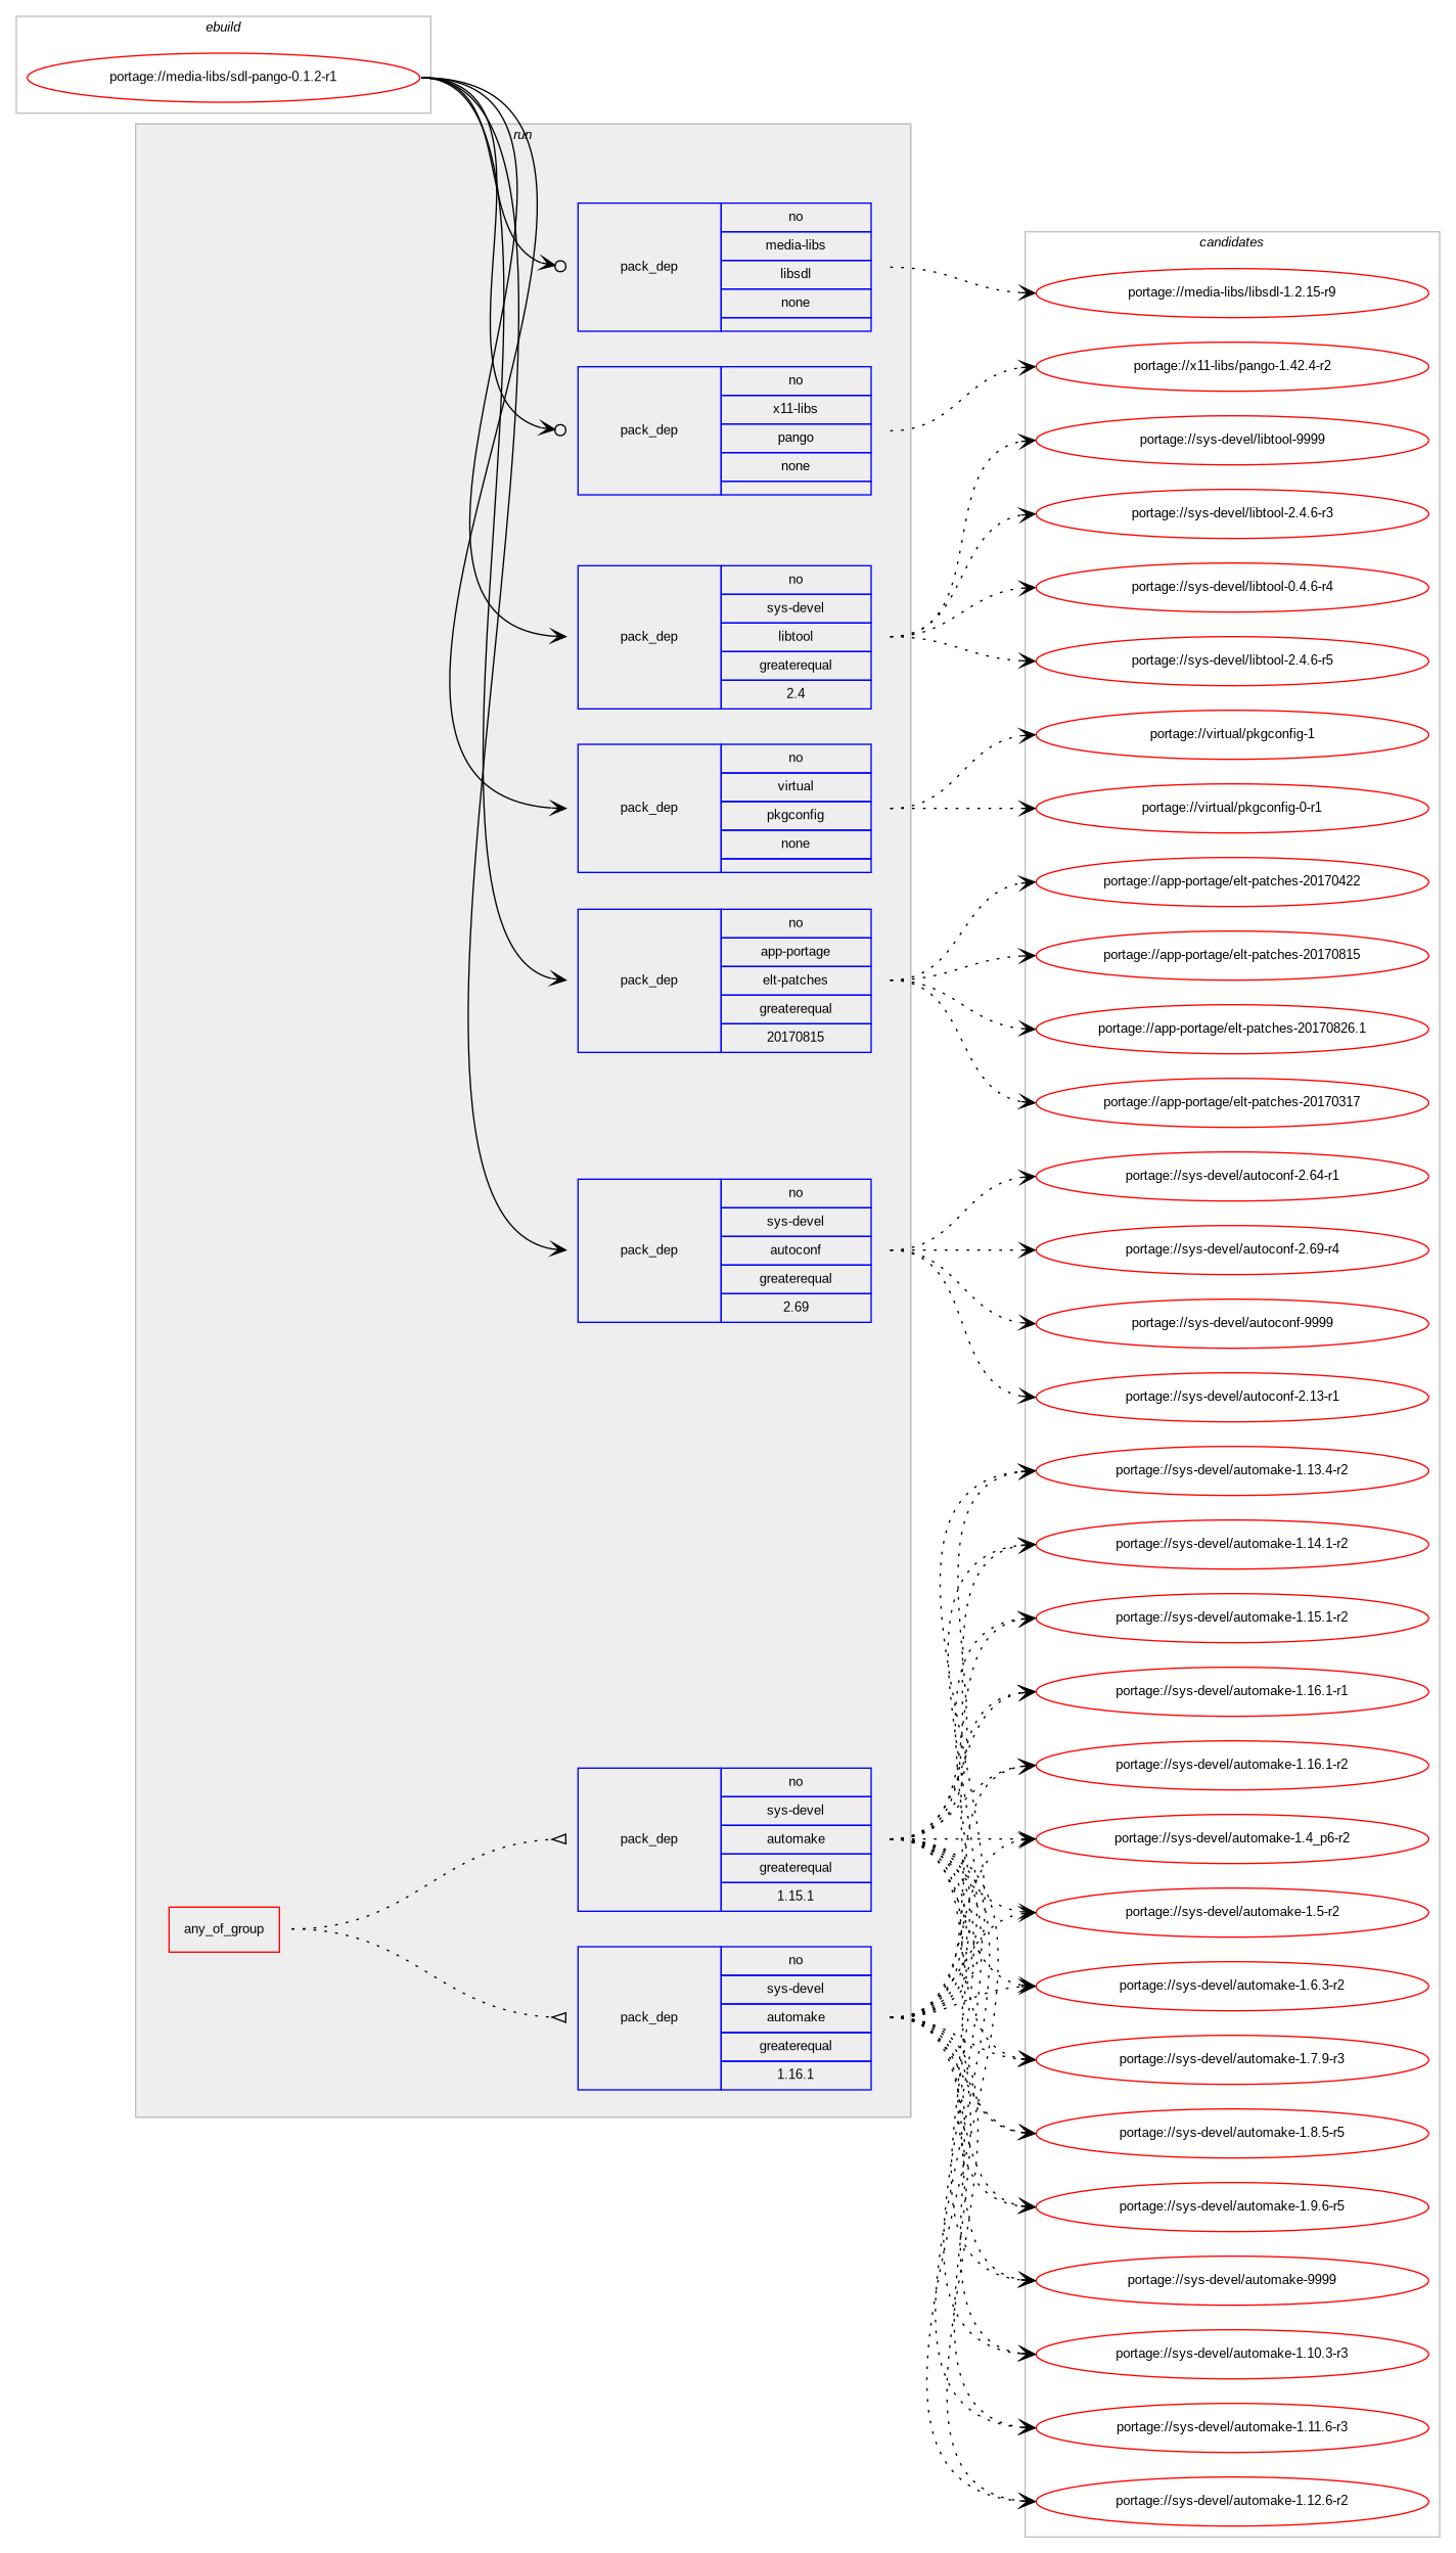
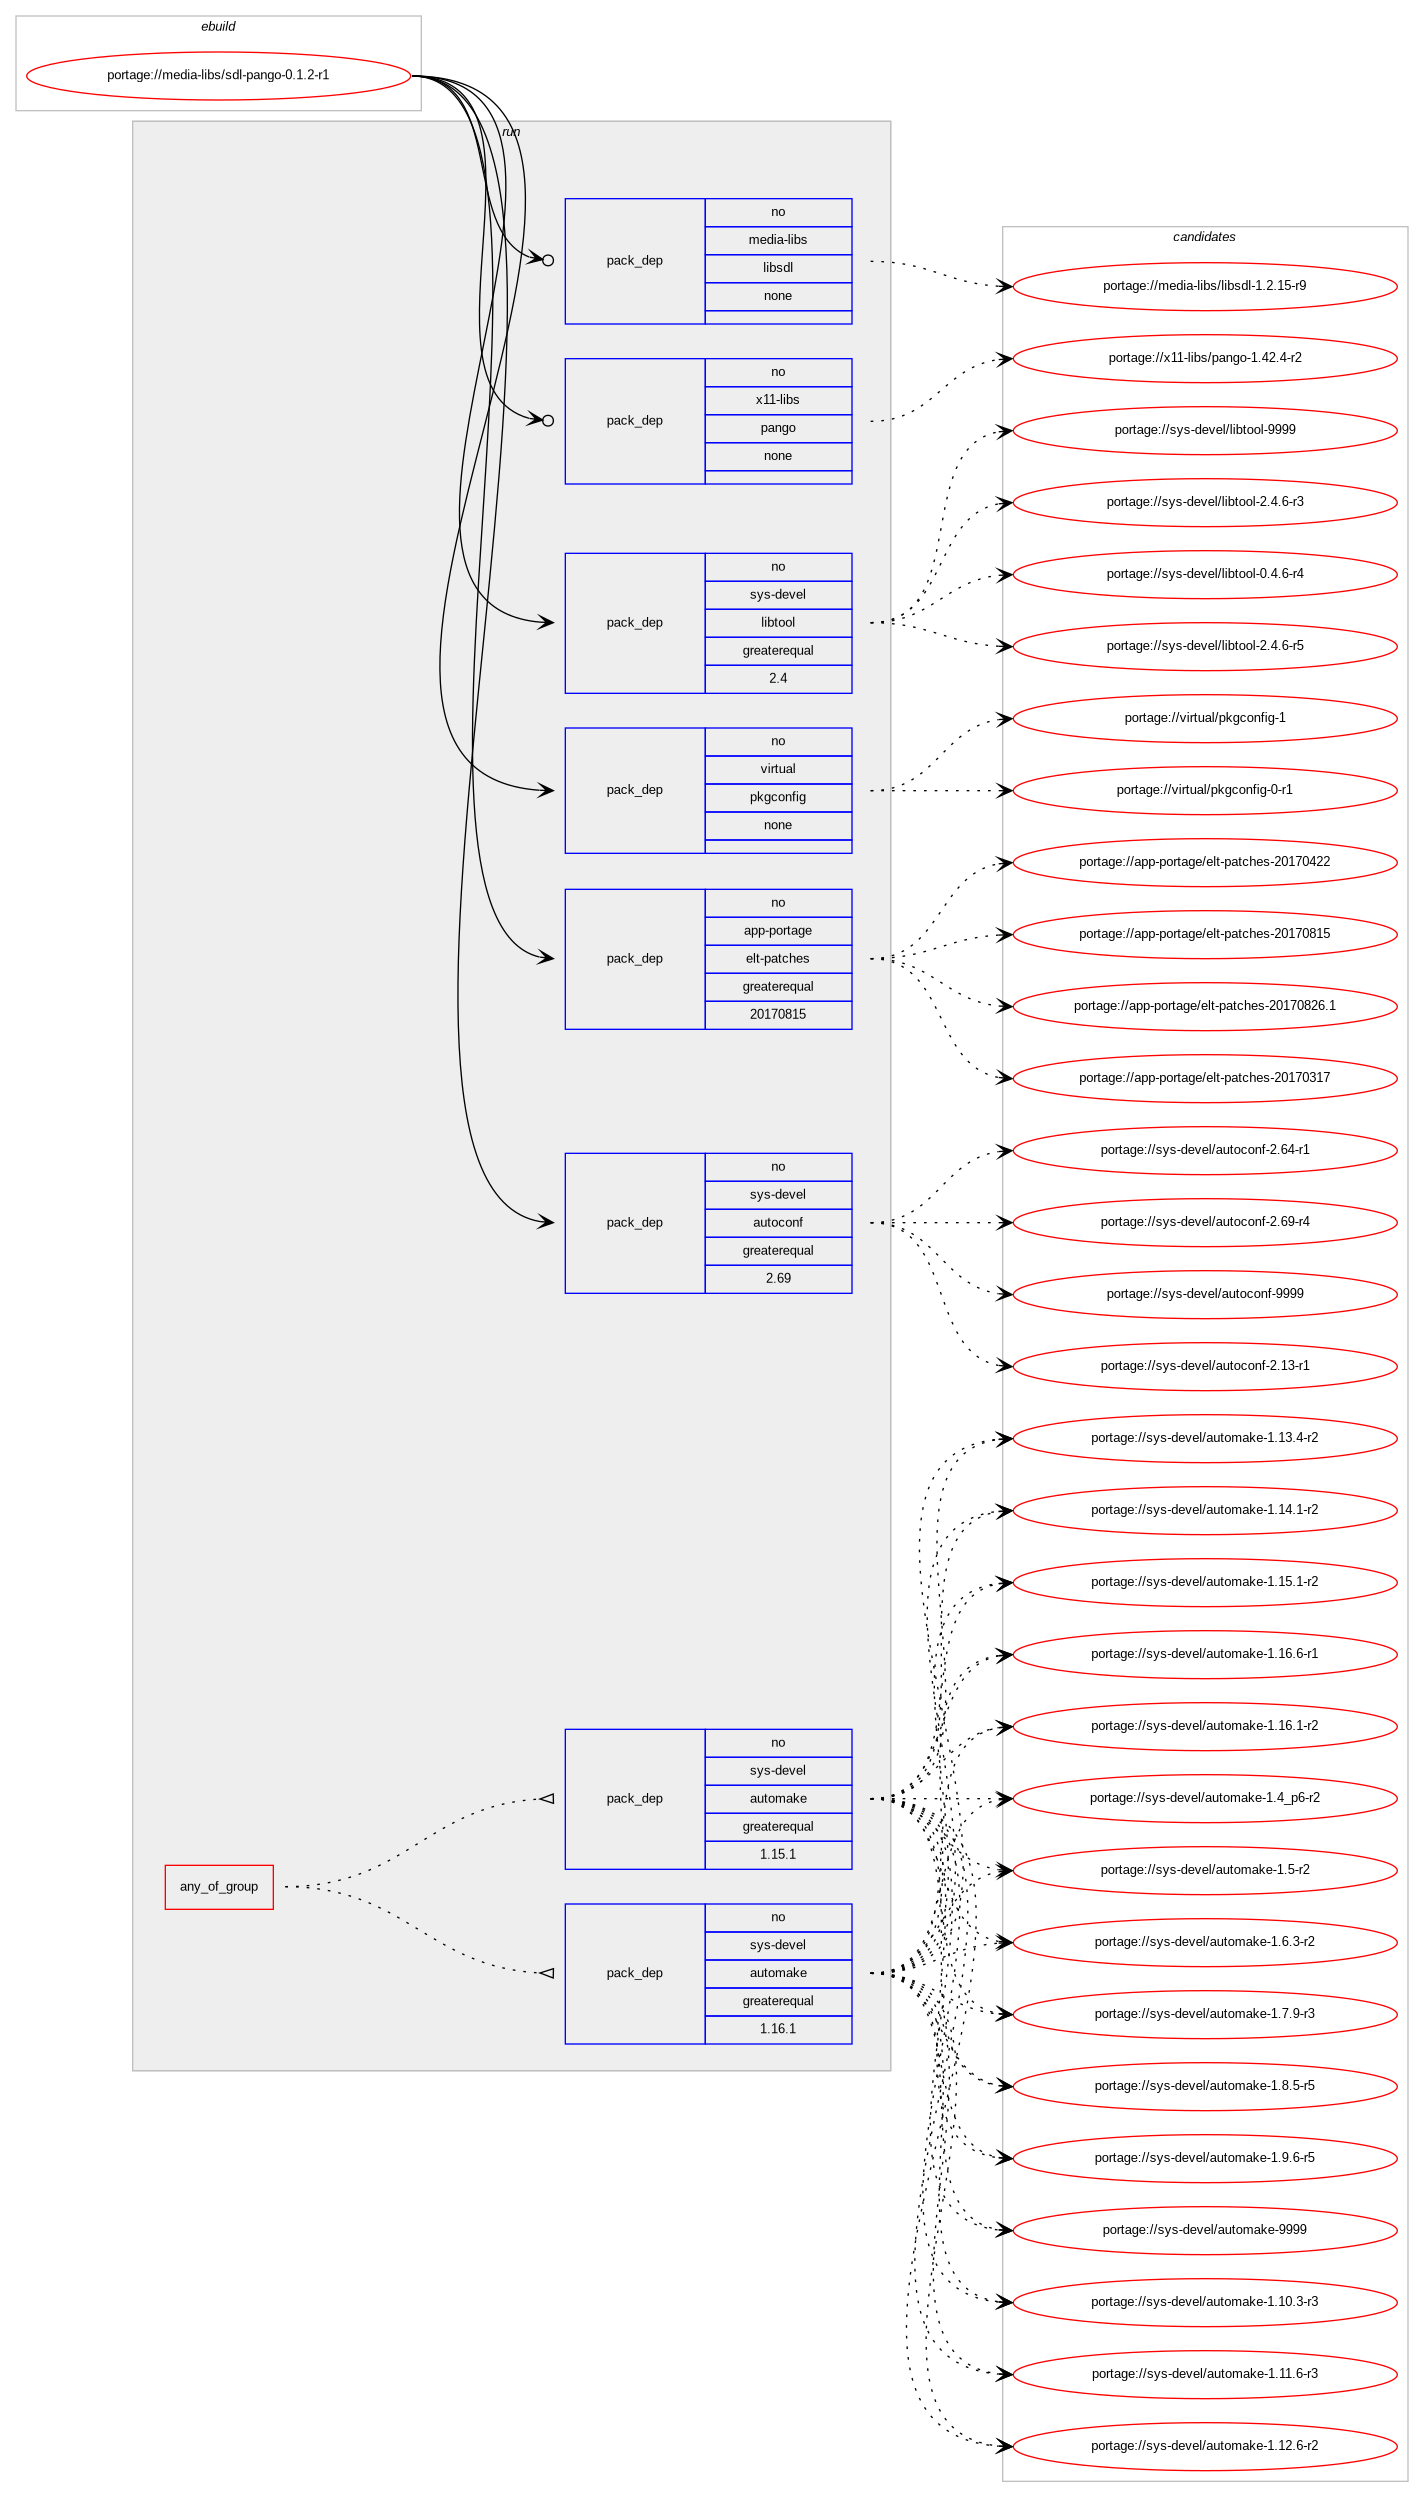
  digraph {
    compound=true
    concentrate=true
    fontname="Liberation Sans"
    fontsize=10
    newrank=true
    rankdir=LR
    ranksep=1.5
    node [color=red fontname="Liberation Sans" fontsize=10]
    edge [arrowhead=vee fontname="Liberation Sans" headport=w style=dotted tailport=e weight=100]
    n1 [label="portage://media-libs/sdl-pango-0.1.2-r1" width=4]
    n2 [color=blue label=<<TABLE BORDER="0" CELLBORDER="1" CELLSPACING="0" CELLPADDING="4" WIDTH="220"><TR><TD ROWSPAN="6" CELLPADDING="30">pack_dep</TD></TR><TR><TD WIDTH="110">no</TD></TR><TR><TD>sys-devel</TD></TR><TR><TD>automake</TD></TR><TR><TD>greaterequal</TD></TR><TR><TD>1.16.1</TD></TR></TABLE>> shape=none]
    n3 [color=blue label=<<TABLE BORDER="0" CELLBORDER="1" CELLSPACING="0" CELLPADDING="4" WIDTH="220"><TR><TD ROWSPAN="6" CELLPADDING="30">pack_dep</TD></TR><TR><TD WIDTH="110">no</TD></TR><TR><TD>sys-devel</TD></TR><TR><TD>automake</TD></TR><TR><TD>greaterequal</TD></TR><TR><TD>1.15.1</TD></TR></TABLE>> shape=none]
    n4 [label=<<TABLE BORDER="0" CELLBORDER="1" CELLSPACING="0" CELLPADDING="4"><TR><TD CELLPADDING="10">any_of_group</TD></TR></TABLE>> shape=none]
    n5 [color=blue label=<<TABLE BORDER="0" CELLBORDER="1" CELLSPACING="0" CELLPADDING="4" WIDTH="220"><TR><TD ROWSPAN="6" CELLPADDING="30">pack_dep</TD></TR><TR><TD WIDTH="110">no</TD></TR><TR><TD>app-portage</TD></TR><TR><TD>elt-patches</TD></TR><TR><TD>greaterequal</TD></TR><TR><TD>20170815</TD></TR></TABLE>> shape=none]
    n6 [color=blue label=<<TABLE BORDER="0" CELLBORDER="1" CELLSPACING="0" CELLPADDING="4" WIDTH="220"><TR><TD ROWSPAN="6" CELLPADDING="30">pack_dep</TD></TR><TR><TD WIDTH="110">no</TD></TR><TR><TD>sys-devel</TD></TR><TR><TD>autoconf</TD></TR><TR><TD>greaterequal</TD></TR><TR><TD>2.69</TD></TR></TABLE>> shape=none]
    n7 [color=blue label=<<TABLE BORDER="0" CELLBORDER="1" CELLSPACING="0" CELLPADDING="4" WIDTH="220"><TR><TD ROWSPAN="6" CELLPADDING="30">pack_dep</TD></TR><TR><TD WIDTH="110">no</TD></TR><TR><TD>sys-devel</TD></TR><TR><TD>libtool</TD></TR><TR><TD>greaterequal</TD></TR><TR><TD>2.4</TD></TR></TABLE>> shape=none]
    n8 [color=blue label=<<TABLE BORDER="0" CELLBORDER="1" CELLSPACING="0" CELLPADDING="4" WIDTH="220"><TR><TD ROWSPAN="6" CELLPADDING="30">pack_dep</TD></TR><TR><TD WIDTH="110">no</TD></TR><TR><TD>virtual</TD></TR><TR><TD>pkgconfig</TD></TR><TR><TD>none</TD></TR><TR><TD></TD></TR></TABLE>> shape=none]
    n9 [color=blue label=<<TABLE BORDER="0" CELLBORDER="1" CELLSPACING="0" CELLPADDING="4" WIDTH="220"><TR><TD ROWSPAN="6" CELLPADDING="30">pack_dep</TD></TR><TR><TD WIDTH="110">no</TD></TR><TR><TD>media-libs</TD></TR><TR><TD>libsdl</TD></TR><TR><TD>none</TD></TR><TR><TD></TD></TR></TABLE>> shape=none]
    n10 [color=blue label=<<TABLE BORDER="0" CELLBORDER="1" CELLSPACING="0" CELLPADDING="4" WIDTH="220"><TR><TD ROWSPAN="6" CELLPADDING="30">pack_dep</TD></TR><TR><TD WIDTH="110">no</TD></TR><TR><TD>x11-libs</TD></TR><TR><TD>pango</TD></TR><TR><TD>none</TD></TR><TR><TD></TD></TR></TABLE>> shape=none]
    n11 [label="portage://sys-devel/automake-1.10.3-r3" width=4]
    n12 [label="portage://sys-devel/automake-1.11.6-r3" width=4]
    n13 [label="portage://sys-devel/automake-1.12.6-r2" width=4]
    n14 [label="portage://sys-devel/automake-1.13.4-r2" width=4]
    n15 [label="portage://sys-devel/automake-1.14.1-r2" width=4]
    n16 [label="portage://sys-devel/automake-1.15.1-r2" width=4]
-   n17 [label="portage://sys-devel/automake-1.16.1-r1" width=4]
+   n17 [label="portage://sys-devel/automake-1.16.6-r1" width=4]
    n18 [label="portage://sys-devel/automake-1.16.1-r2" width=4]
    n19 [label="portage://sys-devel/automake-1.4_p6-r2" width=4]
    n20 [label="portage://sys-devel/automake-1.5-r2" width=4]
    n21 [label="portage://sys-devel/automake-1.6.3-r2" width=4]
    n22 [label="portage://sys-devel/automake-1.7.9-r3" width=4]
    n23 [label="portage://sys-devel/automake-1.8.5-r5" width=4]
    n24 [label="portage://sys-devel/automake-1.9.6-r5" width=4]
    n25 [label="portage://sys-devel/automake-9999" width=4]
    n26 [label="portage://app-portage/elt-patches-20170317" width=4]
    n27 [label="portage://app-portage/elt-patches-20170422" width=4]
    n28 [label="portage://app-portage/elt-patches-20170815" width=4]
    n29 [label="portage://app-portage/elt-patches-20170826.1" width=4]
    n30 [label="portage://sys-devel/autoconf-2.13-r1" width=4]
    n31 [label="portage://sys-devel/autoconf-2.64-r1" width=4]
    n32 [label="portage://sys-devel/autoconf-2.69-r4" width=4]
    n33 [label="portage://sys-devel/autoconf-9999" width=4]
    n34 [label="portage://sys-devel/libtool-2.4.6-r3" width=4]
    n35 [label="portage://sys-devel/libtool-0.4.6-r4" width=4]
    n36 [label="portage://sys-devel/libtool-2.4.6-r5" width=4]
    n37 [label="portage://sys-devel/libtool-9999" width=4]
    n38 [label="portage://virtual/pkgconfig-0-r1" width=4]
    n39 [label="portage://virtual/pkgconfig-1" width=4]
    n40 [label="portage://media-libs/libsdl-1.2.15-r9" width=4]
    n41 [label="portage://x11-libs/pango-1.42.4-r2" width=4]
    subgraph cluster_1 {
      color=gray
      label=<<i>ebuild</i>>
      rank=same
      n1
    }
    subgraph cluster_2 {
      color=gray
      label=<<i>dependencies</i>>
      subgraph cluster_3 {
        color=gray
        fillcolor="#eeeeee"
        label=<<i>compile</i>>
        style=filled
        subgraph sub_4 {
          color=gray
          fillcolor="#eeeeee"
          label=<<i>compile</i>>
          style=filled
          n4
          subgraph sub_5 {
            color=gray
            fillcolor="#eeeeee"
            label=<<i>compile</i>>
            style=filled
            n2
          }
          subgraph sub_6 {
            color=gray
            fillcolor="#eeeeee"
            label=<<i>compile</i>>
            style=filled
            n3
          }
        }
        subgraph sub_7 {
          color=gray
          fillcolor="#eeeeee"
          label=<<i>compile</i>>
          style=filled
          n5
        }
        subgraph sub_8 {
          color=gray
          fillcolor="#eeeeee"
          label=<<i>compile</i>>
          style=filled
          n6
        }
        subgraph sub_9 {
          color=gray
          fillcolor="#eeeeee"
          label=<<i>compile</i>>
          style=filled
          n7
        }
        subgraph sub_10 {
          color=gray
          fillcolor="#eeeeee"
          label=<<i>compile</i>>
          style=filled
          n8
        }
      }
      subgraph cluster_11 {
        color=gray
        fillcolor="#eeeeee"
        label=<<i>compile and run</i>>
        style=filled
        subgraph sub_12 {
          color=gray
          fillcolor="#eeeeee"
          label=<<i>compile and run</i>>
          style=filled
          n9
        }
        subgraph sub_13 {
          color=gray
          fillcolor="#eeeeee"
          label=<<i>compile and run</i>>
          style=filled
          n10
        }
      }
      subgraph cluster_14 {
        color=gray
        fillcolor="#eeeeee"
        label=<<i>run</i>>
        style=filled
      }
    }
    subgraph cluster_15 {
      color=gray
      label=<<i>candidates</i>>
      rank=same
      subgraph sub_16 {
        color=black
        label=<<i>candidates</i>>
        nodesep=1
        rank=same
        n11
        n12
        n13
        n14
        n15
        n16
        n17
        n18
        n19
        n20
        n21
        n22
        n23
        n24
        n25
      }
      subgraph sub_17 {
        color=black
        label=<<i>candidates</i>>
        nodesep=1
        rank=same
        n11
        n12
        n13
        n14
        n15
        n16
        n17
        n18
        n19
        n20
        n21
        n22
        n23
        n24
        n25
      }
      subgraph sub_18 {
        color=black
        label=<<i>candidates</i>>
        nodesep=1
        rank=same
        n26
        n27
        n28
        n29
      }
      subgraph sub_19 {
        color=black
        label=<<i>candidates</i>>
        nodesep=1
        rank=same
        n30
        n31
        n32
        n33
      }
      subgraph sub_20 {
        color=black
        label=<<i>candidates</i>>
        nodesep=1
        rank=same
        n34
        n35
        n36
        n37
      }
      subgraph sub_21 {
        color=black
        label=<<i>candidates</i>>
        nodesep=1
        rank=same
        n38
        n39
      }
      subgraph sub_22 {
        color=black
        label=<<i>candidates</i>>
        nodesep=1
        rank=same
        n40
      }
      subgraph sub_23 {
        color=black
        label=<<i>candidates</i>>
        nodesep=1
        rank=same
        n41
      }
    }
    n1 -> n5 [style=solid weight=20]
    n1 -> n6 [style=solid weight=20]
    n1 -> n7 [style=solid weight=20]
    n1 -> n8 [style=solid weight=20]
    n1 -> n9 [arrowhead=odotvee style=solid weight=20]
    n1 -> n10 [arrowhead=odotvee style=solid weight=20]
    n2 -> n11
    n2 -> n12
    n2 -> n13
    n2 -> n14
    n2 -> n15
    n2 -> n16
    n2 -> n17
    n2 -> n18
    n2 -> n19
    n2 -> n20
    n2 -> n21
    n2 -> n22
    n2 -> n23
    n2 -> n24
    n2 -> n25
    n3 -> n11
    n3 -> n12
    n3 -> n13
    n3 -> n14
    n3 -> n15
    n3 -> n16
    n3 -> n17
    n3 -> n18
    n3 -> n19
    n3 -> n20
    n3 -> n21
    n3 -> n22
    n3 -> n23
    n3 -> n24
    n3 -> n25
    n4 -> n2 [arrowhead=oinv weight=20]
    n4 -> n3 [arrowhead=oinv weight=20]
    n5 -> n26
    n5 -> n27
    n5 -> n28
    n5 -> n29
    n6 -> n30
    n6 -> n31
    n6 -> n32
    n6 -> n33
    n7 -> n34
    n7 -> n35
    n7 -> n36
    n7 -> n37
    n8 -> n38
    n8 -> n39
    n9 -> n40
    n10 -> n41
  }
